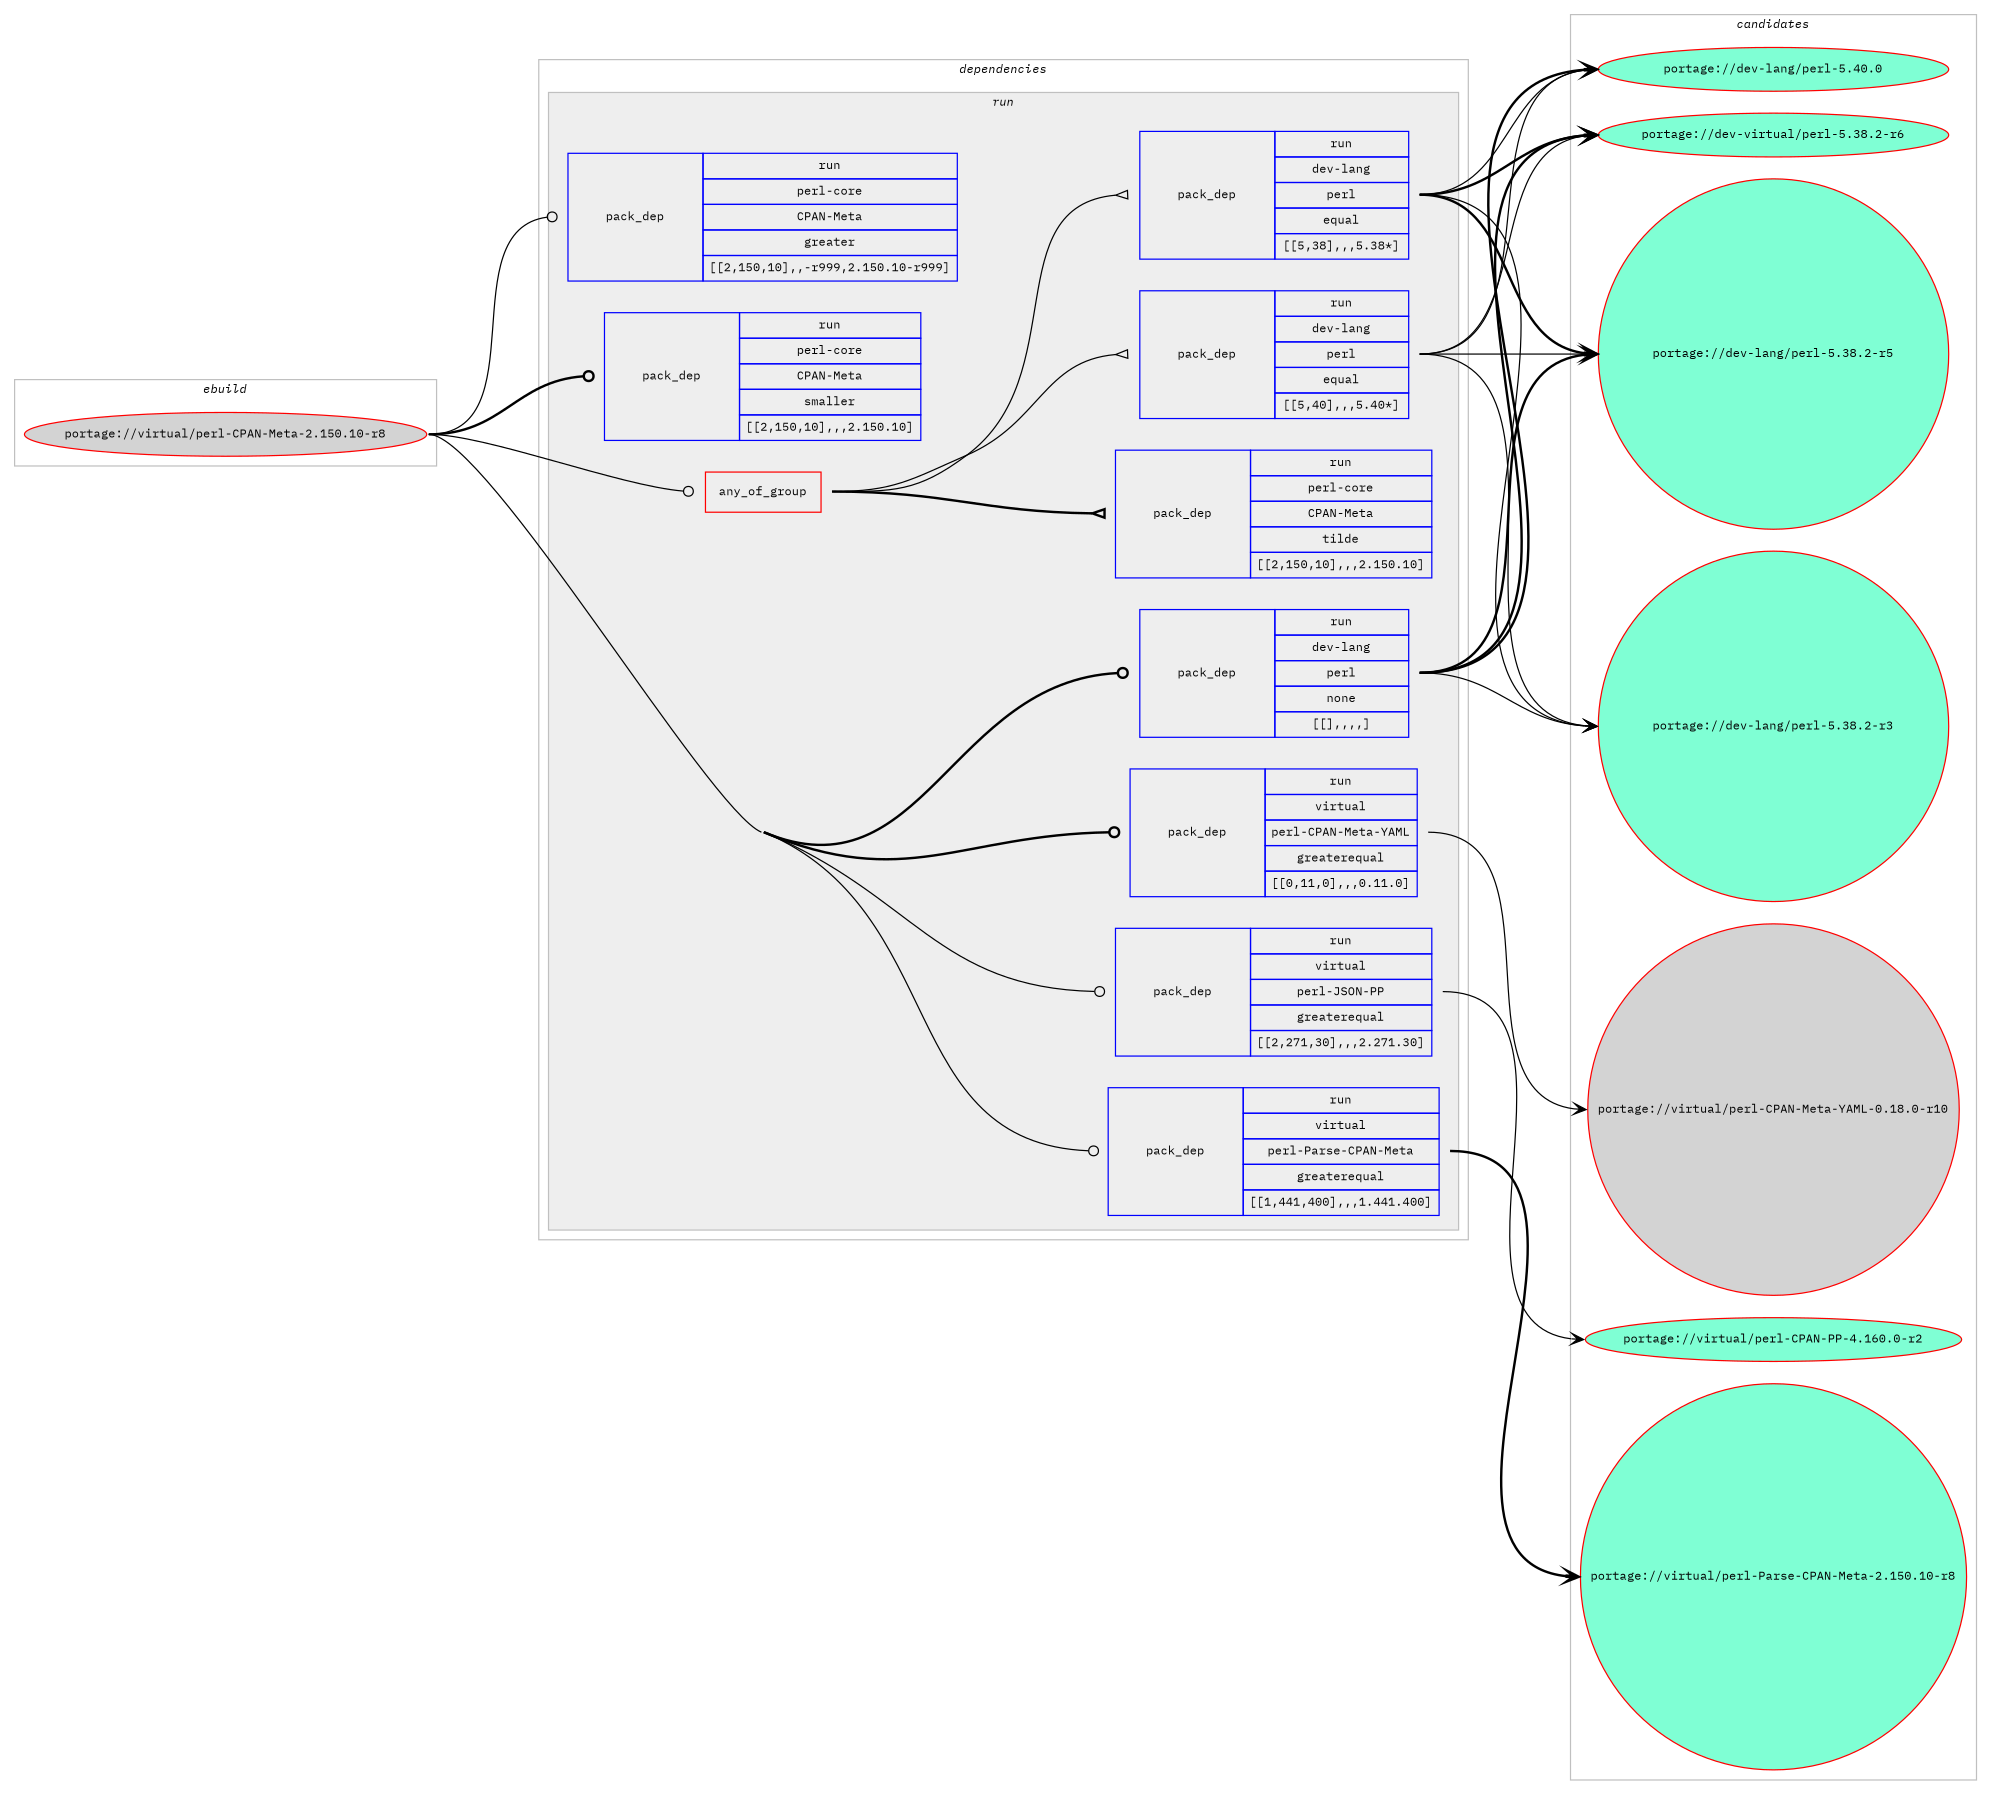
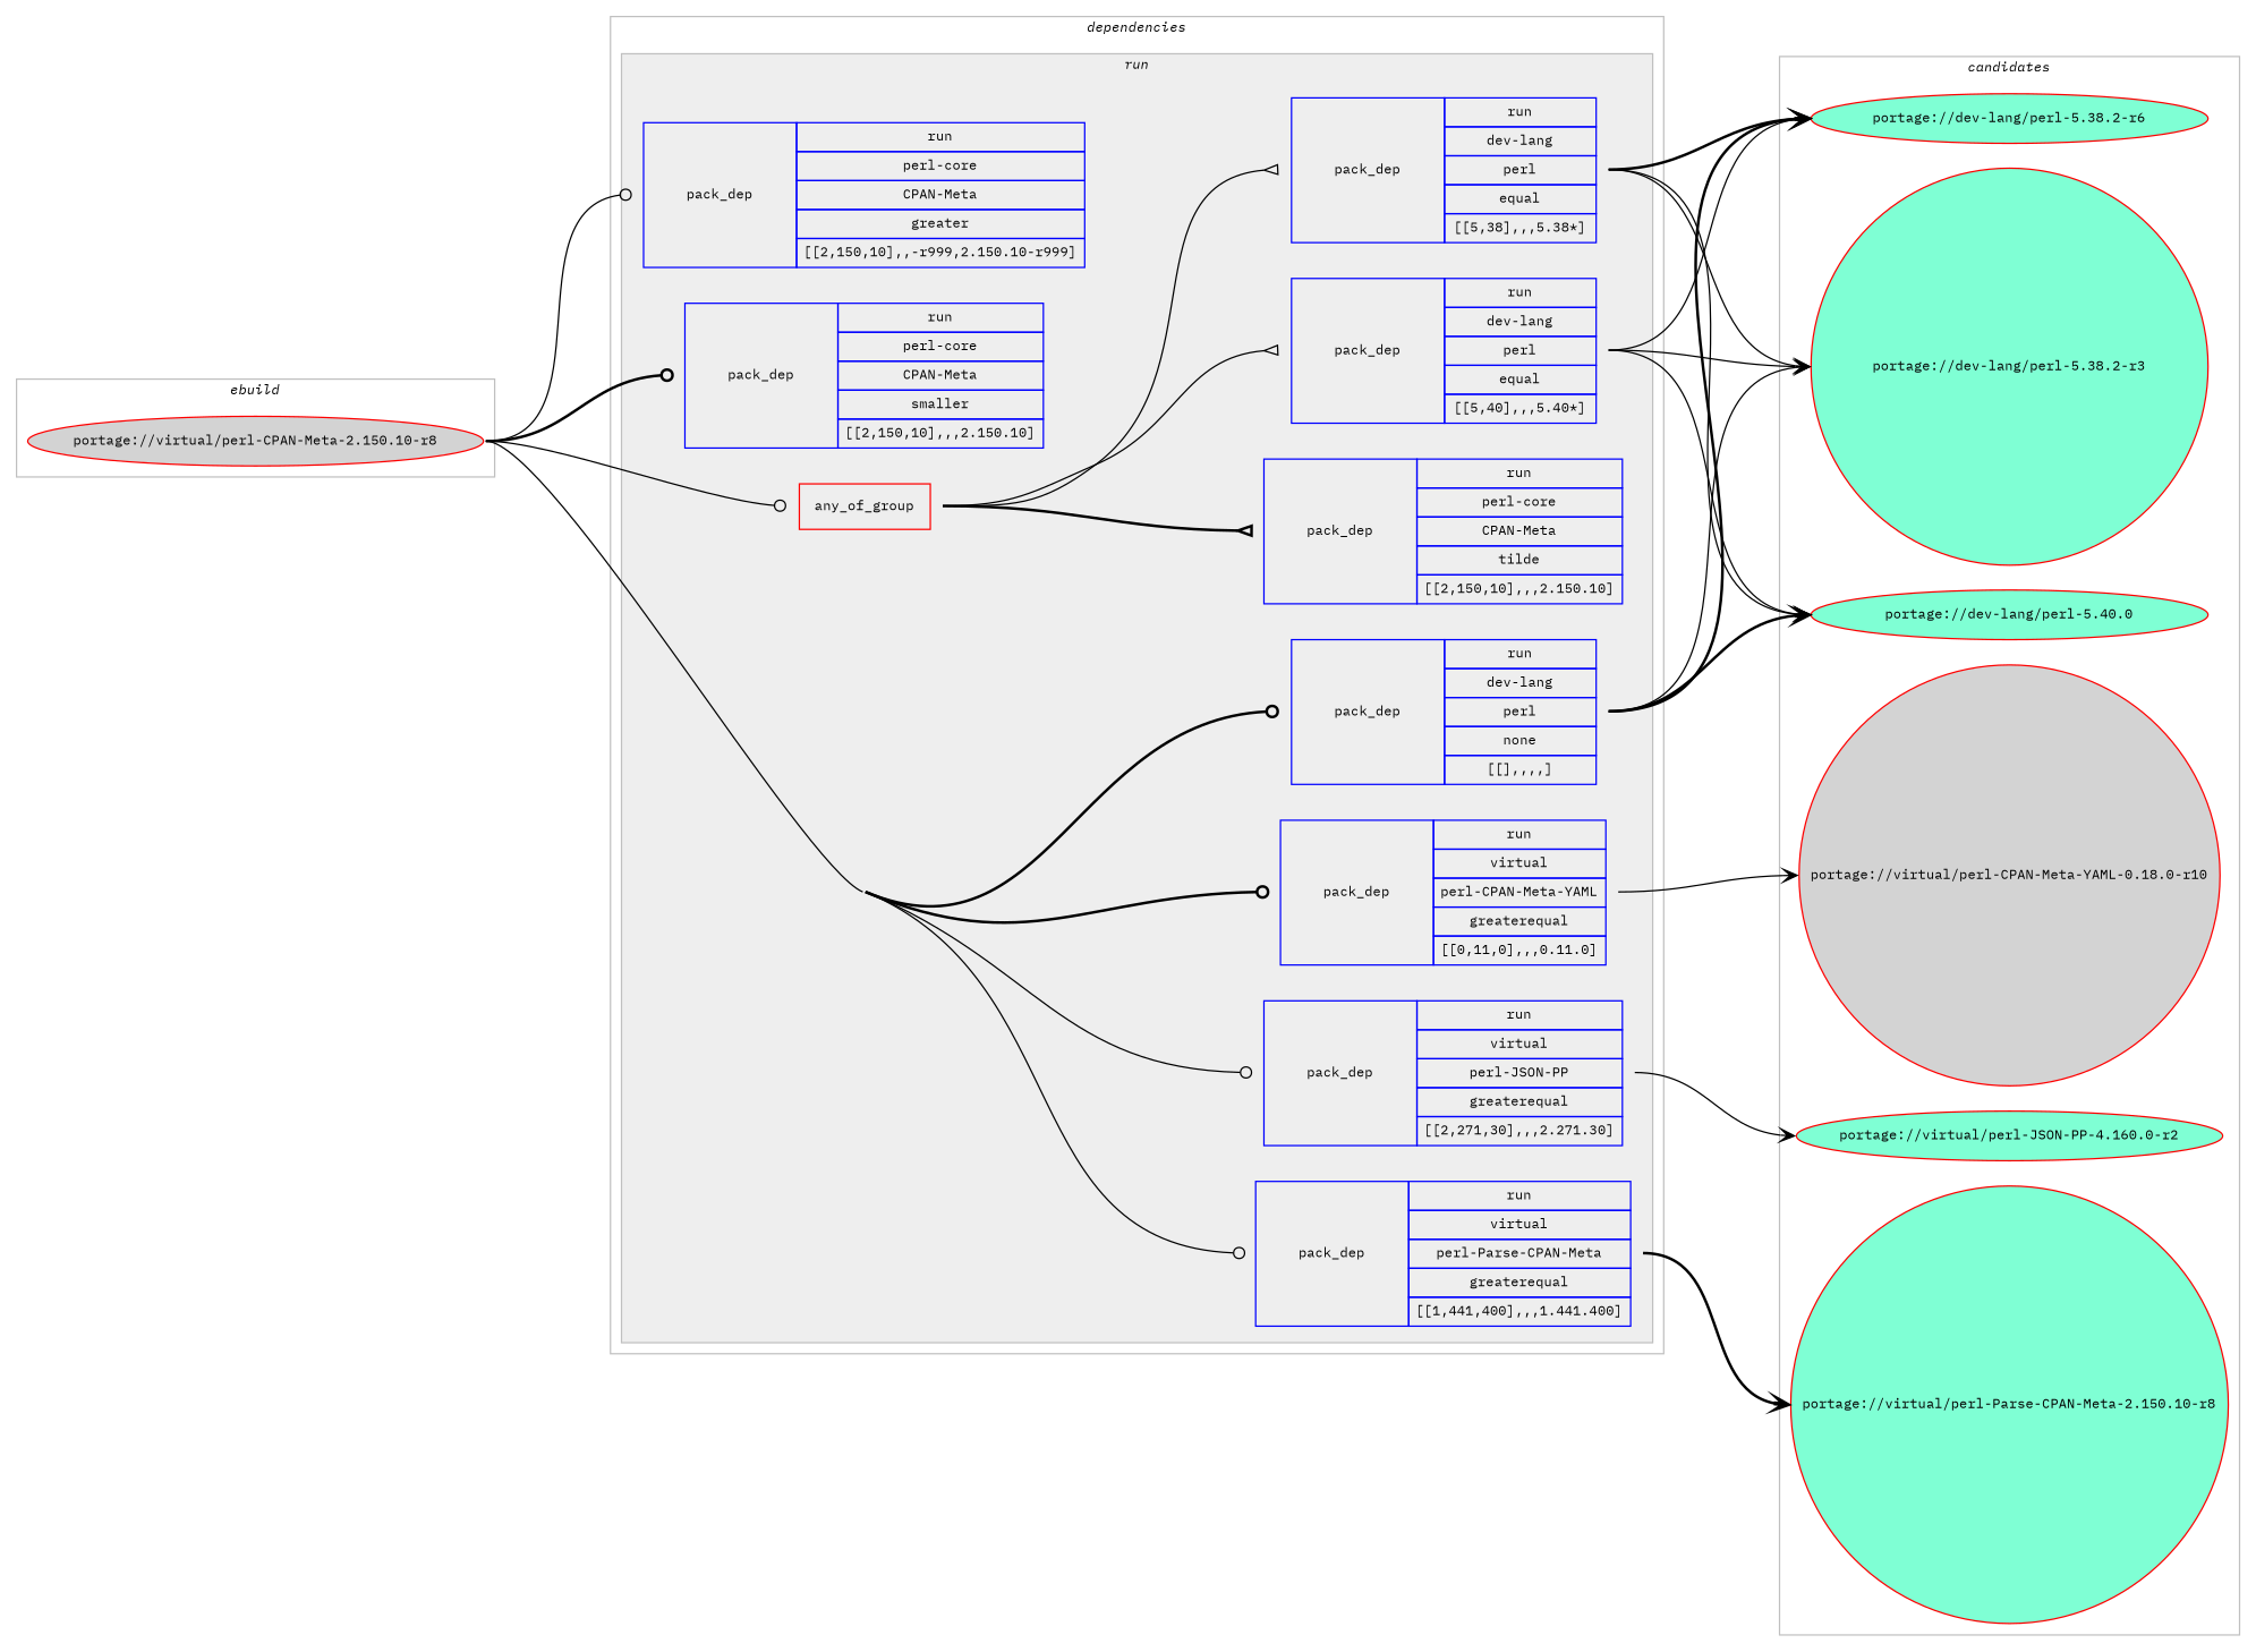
  digraph {
    compound=true
    concentrate=true
    fontname="IBM Plex Mono"
    fontsize=10
    newrank=true
    rankdir=LR
    ranksep=1.5
    node [color=red fontname="IBM Plex Mono" fontsize=10 shape=none]
    edge [arrowhead=vee fontname="IBM Plex Mono" headport=w style=solid tailport=e weight=100]
    n1 [fillcolor=lightgrey label="portage://virtual/perl-CPAN-Meta-2.150.10-r8" shape=ellipse style=filled width=4]
    n2 [color=blue label=<<TABLE BORDER="0" CELLBORDER="1" CELLSPACING="0" CELLPADDING="4" WIDTH="220"><TR><TD ROWSPAN="6" CELLPADDING="30">pack_dep</TD></TR><TR><TD WIDTH="110">run</TD></TR><TR><TD>dev-lang</TD></TR><TR><TD>perl</TD></TR><TR><TD>equal</TD></TR><TR><TD>[[5,40],,,5.40*]</TD></TR></TABLE>>]
    n3 [color=blue label=<<TABLE BORDER="0" CELLBORDER="1" CELLSPACING="0" CELLPADDING="4" WIDTH="220"><TR><TD ROWSPAN="6" CELLPADDING="30">pack_dep</TD></TR><TR><TD WIDTH="110">run</TD></TR><TR><TD>dev-lang</TD></TR><TR><TD>perl</TD></TR><TR><TD>equal</TD></TR><TR><TD>[[5,38],,,5.38*]</TD></TR></TABLE>>]
    n4 [color=blue label=<<TABLE BORDER="0" CELLBORDER="1" CELLSPACING="0" CELLPADDING="4" WIDTH="220"><TR><TD ROWSPAN="6" CELLPADDING="30">pack_dep</TD></TR><TR><TD WIDTH="110">run</TD></TR><TR><TD>perl-core</TD></TR><TR><TD>CPAN-Meta</TD></TR><TR><TD>tilde</TD></TR><TR><TD>[[2,150,10],,,2.150.10]</TD></TR></TABLE>>]
    n5 [label=<<TABLE BORDER="0" CELLBORDER="1" CELLSPACING="0" CELLPADDING="4"><TR><TD CELLPADDING="10">any_of_group</TD></TR></TABLE>>]
    n6 [color=blue label=<<TABLE BORDER="0" CELLBORDER="1" CELLSPACING="0" CELLPADDING="4" WIDTH="220"><TR><TD ROWSPAN="6" CELLPADDING="30">pack_dep</TD></TR><TR><TD WIDTH="110">run</TD></TR><TR><TD>dev-lang</TD></TR><TR><TD>perl</TD></TR><TR><TD>none</TD></TR><TR><TD>[[],,,,]</TD></TR></TABLE>>]
    n7 [color=blue label=<<TABLE BORDER="0" CELLBORDER="1" CELLSPACING="0" CELLPADDING="4" WIDTH="220"><TR><TD ROWSPAN="6" CELLPADDING="30">pack_dep</TD></TR><TR><TD WIDTH="110">run</TD></TR><TR><TD>virtual</TD></TR><TR><TD>perl-CPAN-Meta-YAML</TD></TR><TR><TD>greaterequal</TD></TR><TR><TD>[[0,11,0],,,0.11.0]</TD></TR></TABLE>>]
    n8 [color=blue label=<<TABLE BORDER="0" CELLBORDER="1" CELLSPACING="0" CELLPADDING="4" WIDTH="220"><TR><TD ROWSPAN="6" CELLPADDING="30">pack_dep</TD></TR><TR><TD WIDTH="110">run</TD></TR><TR><TD>virtual</TD></TR><TR><TD>perl-JSON-PP</TD></TR><TR><TD>greaterequal</TD></TR><TR><TD>[[2,271,30],,,2.271.30]</TD></TR></TABLE>>]
    n9 [color=blue label=<<TABLE BORDER="0" CELLBORDER="1" CELLSPACING="0" CELLPADDING="4" WIDTH="220"><TR><TD ROWSPAN="6" CELLPADDING="30">pack_dep</TD></TR><TR><TD WIDTH="110">run</TD></TR><TR><TD>virtual</TD></TR><TR><TD>perl-Parse-CPAN-Meta</TD></TR><TR><TD>greaterequal</TD></TR><TR><TD>[[1,441,400],,,1.441.400]</TD></TR></TABLE>>]
    n10 [color=blue label=<<TABLE BORDER="0" CELLBORDER="1" CELLSPACING="0" CELLPADDING="4" WIDTH="220"><TR><TD ROWSPAN="6" CELLPADDING="30">pack_dep</TD></TR><TR><TD WIDTH="110">run</TD></TR><TR><TD>perl-core</TD></TR><TR><TD>CPAN-Meta</TD></TR><TR><TD>greater</TD></TR><TR><TD>[[2,150,10],,-r999,2.150.10-r999]</TD></TR></TABLE>>]
    n11 [color=blue label=<<TABLE BORDER="0" CELLBORDER="1" CELLSPACING="0" CELLPADDING="4" WIDTH="220"><TR><TD ROWSPAN="6" CELLPADDING="30">pack_dep</TD></TR><TR><TD WIDTH="110">run</TD></TR><TR><TD>perl-core</TD></TR><TR><TD>CPAN-Meta</TD></TR><TR><TD>smaller</TD></TR><TR><TD>[[2,150,10],,,2.150.10]</TD></TR></TABLE>>]
    n12 [fillcolor=aquamarine label="portage://dev-lang/perl-5.40.0" shape=ellipse style=filled width=4]
-   n13 [fillcolor=aquamarine label="portage://dev-virtual/perl-5.38.2-r6" shape=ellipse style=filled width=4]
-   n14 [fillcolor=aquamarine label="portage://dev-lang/perl-5.38.2-r5" shape=circle style=filled width=4]
+   n13 [fillcolor=aquamarine label="portage://dev-lang/perl-5.38.2-r6" shape=ellipse style=filled width=4]
    n15 [fillcolor=aquamarine label="portage://dev-lang/perl-5.38.2-r3" shape=circle style=filled width=4]
    n16 [fillcolor=lightgrey label="portage://virtual/perl-CPAN-Meta-YAML-0.18.0-r10" shape=circle style=filled width=4]
-   n17 [fillcolor=aquamarine label="portage://virtual/perl-CPAN-PP-4.160.0-r2" shape=ellipse style=filled width=4]
+   n17 [fillcolor=aquamarine label="portage://virtual/perl-JSON-PP-4.160.0-r2" shape=ellipse style=filled width=4]
    n18 [fillcolor=aquamarine label="portage://virtual/perl-Parse-CPAN-Meta-2.150.10-r8" shape=circle style=filled width=4]
    subgraph cluster_1 {
      color=gray
      label=<<i>ebuild</i>>
      n1
    }
    subgraph cluster_2 {
      color=gray
      label=<<i>dependencies</i>>
      subgraph cluster_3 {
        color=gray
        fillcolor="#eeeeee"
        label=<<i>compile</i>>
        style=filled
      }
      subgraph cluster_4 {
        color=gray
        fillcolor="#eeeeee"
        label=<<i>compile and run</i>>
        style=filled
      }
      subgraph cluster_5 {
        color=gray
        fillcolor="#eeeeee"
        label=<<i>run</i>>
        style=filled
        subgraph sub_6 {
          color=gray
          fillcolor="#eeeeee"
          label=<<i>run</i>>
          style=filled
          n5
          subgraph sub_7 {
            color=gray
            fillcolor="#eeeeee"
            label=<<i>run</i>>
            style=filled
            n2
          }
          subgraph sub_8 {
            color=gray
            fillcolor="#eeeeee"
            label=<<i>run</i>>
            style=filled
            n3
          }
          subgraph sub_9 {
            color=gray
            fillcolor="#eeeeee"
            label=<<i>run</i>>
            style=filled
            n4
          }
        }
        subgraph sub_10 {
          color=gray
          fillcolor="#eeeeee"
          label=<<i>run</i>>
          style=filled
          n6
        }
        subgraph sub_11 {
          color=gray
          fillcolor="#eeeeee"
          label=<<i>run</i>>
          style=filled
          n7
        }
        subgraph sub_12 {
          color=gray
          fillcolor="#eeeeee"
          label=<<i>run</i>>
          style=filled
          n8
        }
        subgraph sub_13 {
          color=gray
          fillcolor="#eeeeee"
          label=<<i>run</i>>
          style=filled
          n9
        }
        subgraph sub_14 {
          color=gray
          fillcolor="#eeeeee"
          label=<<i>run</i>>
          style=filled
          n10
        }
        subgraph sub_15 {
          color=gray
          fillcolor="#eeeeee"
          label=<<i>run</i>>
          style=filled
          n11
        }
      }
    }
    subgraph cluster_16 {
      color=gray
      label=<<i>candidates</i>>
      rank=same
      subgraph sub_17 {
        color=black
        label=<<i>candidates</i>>
        nodesep=1
        rank=same
        n12
        n13
-       n14
        n15
      }
      subgraph sub_18 {
        color=black
        label=<<i>candidates</i>>
        nodesep=1
        rank=same
        n12
        n13
-       n14
        n15
      }
      subgraph sub_19 {
        color=black
        label=<<i>candidates</i>>
        nodesep=1
        rank=same
      }
      subgraph sub_20 {
        color=black
        label=<<i>candidates</i>>
        nodesep=1
        rank=same
        n12
        n13
-       n14
        n15
      }
      subgraph sub_21 {
        color=black
        label=<<i>candidates</i>>
        nodesep=1
        rank=same
        n16
      }
      subgraph sub_22 {
        color=black
        label=<<i>candidates</i>>
        nodesep=1
        rank=same
        n17
      }
      subgraph sub_23 {
        color=black
        label=<<i>candidates</i>>
        nodesep=1
        rank=same
        n18
      }
      subgraph sub_24 {
        color=black
        label=<<i>candidates</i>>
        nodesep=1
        rank=same
      }
      subgraph sub_25 {
        color=black
        label=<<i>candidates</i>>
        nodesep=1
        rank=same
      }
    }
    n1 -> n5 [arrowhead=odot weight=20]
    n1 -> n6 [arrowhead=odot style=bold weight=20]
    n1 -> n7 [arrowhead=odot style=bold weight=20]
    n1 -> n8 [arrowhead=odot weight=20]
    n1 -> n9 [arrowhead=odot weight=20]
    n1 -> n10 [arrowhead=odot weight=20]
    n1 -> n11 [arrowhead=odot style=bold weight=20]
    n2 -> n12
    n2 -> n13
-   n2 -> n14
    n2 -> n15
    n3 -> n12
    n3 -> n13 [style=bold]
-   n3 -> n14 [style=bold]
    n3 -> n15
    n5 -> n2 [arrowhead=oinv weight=20]
    n5 -> n3 [arrowhead=oinv weight=20]
    n5 -> n4 [arrowhead=oinv style=bold weight=20]
    n6 -> n12 [style=bold]
    n6 -> n13 [style=bold]
-   n6 -> n14 [style=bold]
    n6 -> n15
    n7 -> n16
    n8 -> n17
    n9 -> n18 [style=bold]
  }
